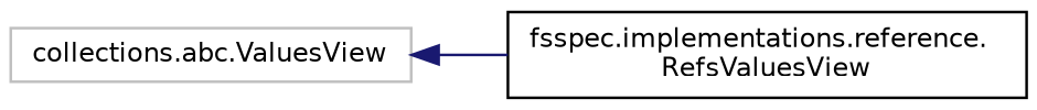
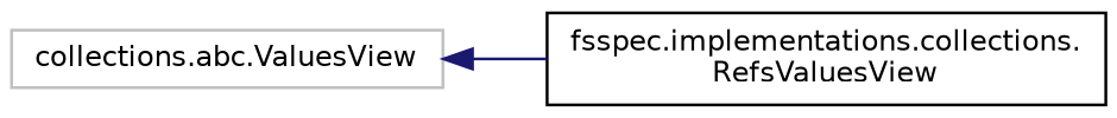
  digraph {
    rankdir=LR
    node [fillcolor=white fontname=Helvetica fontsize=10 shape=record style=filled]
    n1 [color=grey75 height=0.2 label="collections.abc.ValuesView" width=0.4]
-   n2 [color=black height=0.2 label="fsspec.implementations.reference.\lRefsValuesView" width=0.4]
+   n2 [color=black height=0.2 label="fsspec.implementations.collections.\lRefsValuesView" width=0.4]
    n1 -> n2 [color=midnightblue dir=back fontname=Helvetica fontsize=10 labelfontname=Helvetica labelfontsize=10 style=solid]
  }
